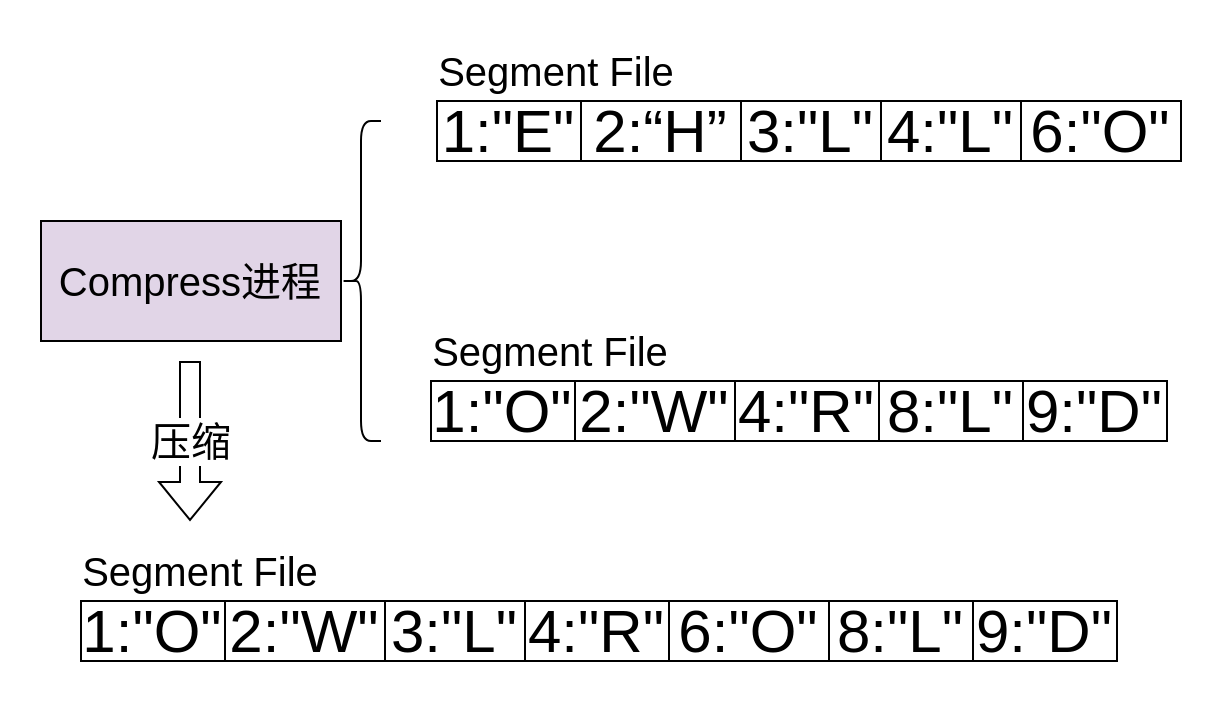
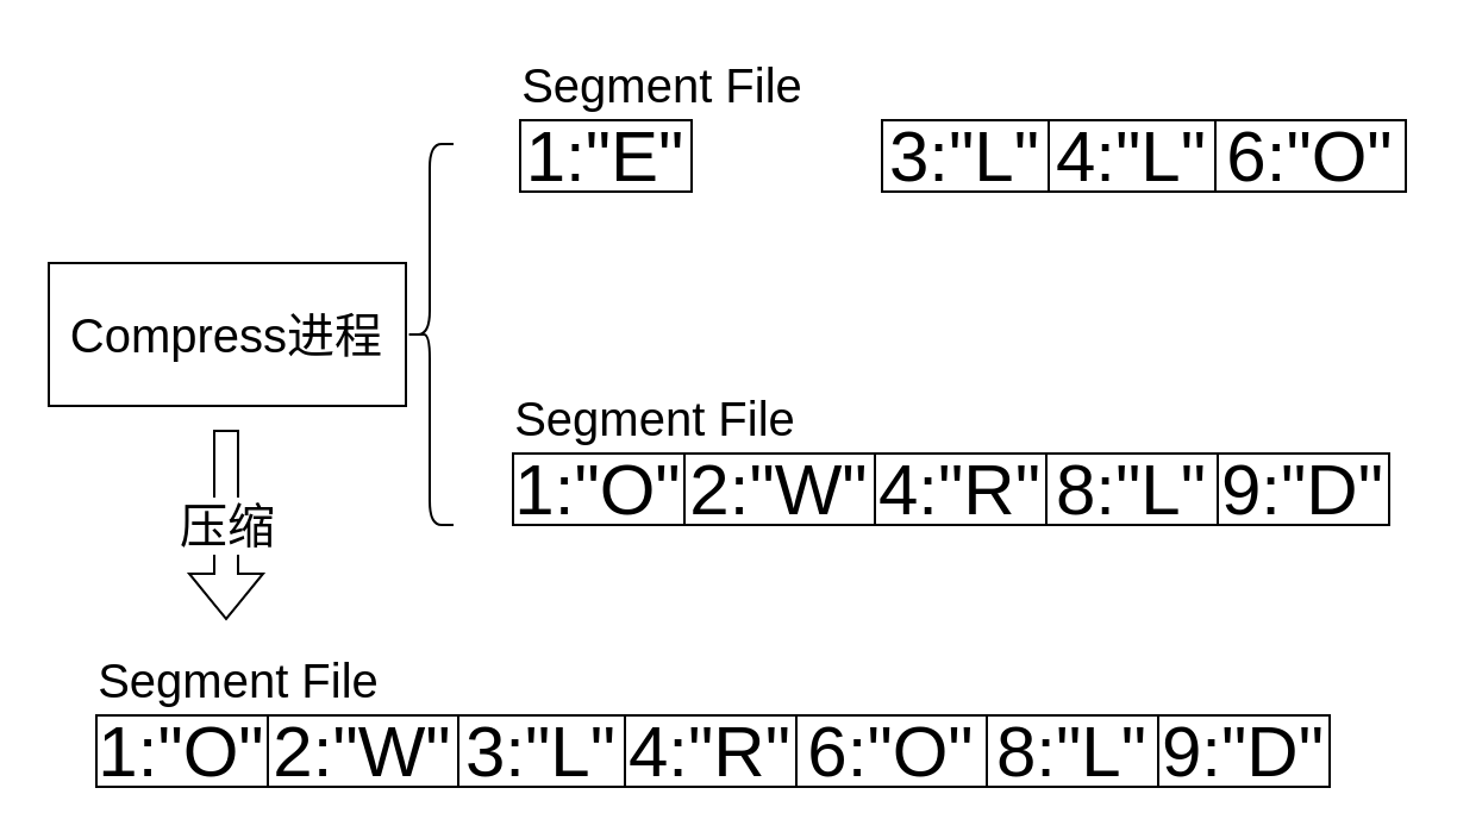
  <mxCell id="0" />
  <mxCell id="1" parent="0" />
- <mxCell id="2" value="2:“H”" style="rounded=0;whiteSpace=wrap;html=1;fontSize=30;" vertex="1" parent="1"><mxGeometry x="290" y="50" width="80" height="30" as="geometry" /></mxCell>
  <mxCell id="3" value="1:&quot;E&quot;" style="rounded=0;whiteSpace=wrap;html=1;fontSize=30;" vertex="1" parent="1"><mxGeometry x="218" y="50" width="72" height="30" as="geometry" /></mxCell>
  <mxCell id="4" value="4:&quot;L&quot;" style="rounded=0;whiteSpace=wrap;html=1;fontSize=30;" vertex="1" parent="1"><mxGeometry x="440" y="50" width="70" height="30" as="geometry" /></mxCell>
  <mxCell id="5" value="3:&quot;L&quot;" style="rounded=0;whiteSpace=wrap;html=1;fontSize=30;" vertex="1" parent="1"><mxGeometry x="370" y="50" width="70" height="30" as="geometry" /></mxCell>
  <mxCell id="6" value="6:&quot;O&quot;" style="rounded=0;whiteSpace=wrap;html=1;fontSize=30;" vertex="1" parent="1"><mxGeometry x="510" y="50" width="80" height="30" as="geometry" /></mxCell>
  <mxCell id="7" value="1:&quot;O&quot;" style="rounded=0;whiteSpace=wrap;html=1;fontSize=30;" vertex="1" parent="1"><mxGeometry x="215" y="190" width="72" height="30" as="geometry" /></mxCell>
  <mxCell id="8" value="Segment File" style="text;strokeColor=none;align=center;fillColor=none;html=1;verticalAlign=middle;whiteSpace=wrap;rounded=0;fontSize=20;" vertex="1" parent="1"><mxGeometry x="218" y="20" width="120" height="30" as="geometry" /></mxCell>
  <mxCell id="9" value="2:&quot;W&quot;" style="rounded=0;whiteSpace=wrap;html=1;fontSize=30;" vertex="1" parent="1"><mxGeometry x="287" y="190" width="80" height="30" as="geometry" /></mxCell>
  <mxCell id="10" value="4:&quot;R&quot;" style="rounded=0;whiteSpace=wrap;html=1;fontSize=30;" vertex="1" parent="1"><mxGeometry x="367" y="190" width="72" height="30" as="geometry" /></mxCell>
  <mxCell id="11" value="8:&quot;L&quot;" style="rounded=0;whiteSpace=wrap;html=1;fontSize=30;" vertex="1" parent="1"><mxGeometry x="439" y="190" width="72" height="30" as="geometry" /></mxCell>
  <mxCell id="12" value="9:&quot;D&quot;" style="rounded=0;whiteSpace=wrap;html=1;fontSize=30;" vertex="1" parent="1"><mxGeometry x="511" y="190" width="72" height="30" as="geometry" /></mxCell>
  <mxCell id="13" value="Segment File" style="text;strokeColor=none;align=center;fillColor=none;html=1;verticalAlign=middle;whiteSpace=wrap;rounded=0;fontSize=20;" vertex="1" parent="1"><mxGeometry x="215" y="160" width="120" height="30" as="geometry" /></mxCell>
  <mxCell id="14" value="" style="shape=curlyBracket;whiteSpace=wrap;html=1;rounded=1;labelPosition=left;verticalLabelPosition=middle;align=right;verticalAlign=middle;fontSize=15;" vertex="1" parent="1"><mxGeometry x="170" y="60" width="20" height="160" as="geometry" /></mxCell>
- <mxCell id="15" value="&lt;font style=&quot;font-size: 20px;&quot;&gt;Compress进程&lt;/font&gt;" style="rounded=0;whiteSpace=wrap;html=1;fontSize=15;fillColor=#e1d5e7;" vertex="1" parent="1"><mxGeometry x="20" y="110" width="150" height="60" as="geometry" /></mxCell>
+ <mxCell id="15" value="&lt;font style=&quot;font-size: 20px;&quot;&gt;Compress进程&lt;/font&gt;" style="rounded=0;whiteSpace=wrap;html=1;fontSize=15;" vertex="1" parent="1"><mxGeometry x="20" y="110" width="150" height="60" as="geometry" /></mxCell>
  <mxCell id="16" value="压缩" style="shape=flexArrow;endArrow=classic;html=1;rounded=0;fontSize=20;" edge="1" parent="1"><mxGeometry width="50" height="50" relative="1" as="geometry"><mxPoint x="94.5" y="180" as="sourcePoint" /><mxPoint x="94.5" y="260" as="targetPoint" /></mxGeometry></mxCell>
  <mxCell id="17" value="1:&quot;O&quot;" style="rounded=0;whiteSpace=wrap;html=1;fontSize=30;" vertex="1" parent="1"><mxGeometry x="40" y="300" width="72" height="30" as="geometry" /></mxCell>
  <mxCell id="18" value="2:&quot;W&quot;" style="rounded=0;whiteSpace=wrap;html=1;fontSize=30;" vertex="1" parent="1"><mxGeometry x="112" y="300" width="80" height="30" as="geometry" /></mxCell>
  <mxCell id="19" value="3:&quot;L&quot;" style="rounded=0;whiteSpace=wrap;html=1;fontSize=30;" vertex="1" parent="1"><mxGeometry x="192" y="300" width="70" height="30" as="geometry" /></mxCell>
  <mxCell id="20" value="4:&quot;R&quot;" style="rounded=0;whiteSpace=wrap;html=1;fontSize=30;" vertex="1" parent="1"><mxGeometry x="262" y="300" width="72" height="30" as="geometry" /></mxCell>
  <mxCell id="21" value="6:&quot;O&quot;" style="rounded=0;whiteSpace=wrap;html=1;fontSize=30;" vertex="1" parent="1"><mxGeometry x="334" y="300" width="80" height="30" as="geometry" /></mxCell>
  <mxCell id="22" value="8:&quot;L&quot;" style="rounded=0;whiteSpace=wrap;html=1;fontSize=30;" vertex="1" parent="1"><mxGeometry x="414" y="300" width="72" height="30" as="geometry" /></mxCell>
  <mxCell id="23" value="9:&quot;D&quot;" style="rounded=0;whiteSpace=wrap;html=1;fontSize=30;" vertex="1" parent="1"><mxGeometry x="486" y="300" width="72" height="30" as="geometry" /></mxCell>
  <mxCell id="24" value="Segment File" style="text;strokeColor=none;align=center;fillColor=none;html=1;verticalAlign=middle;whiteSpace=wrap;rounded=0;fontSize=20;" vertex="1" parent="1"><mxGeometry x="40" y="270" width="120" height="30" as="geometry" /></mxCell>
